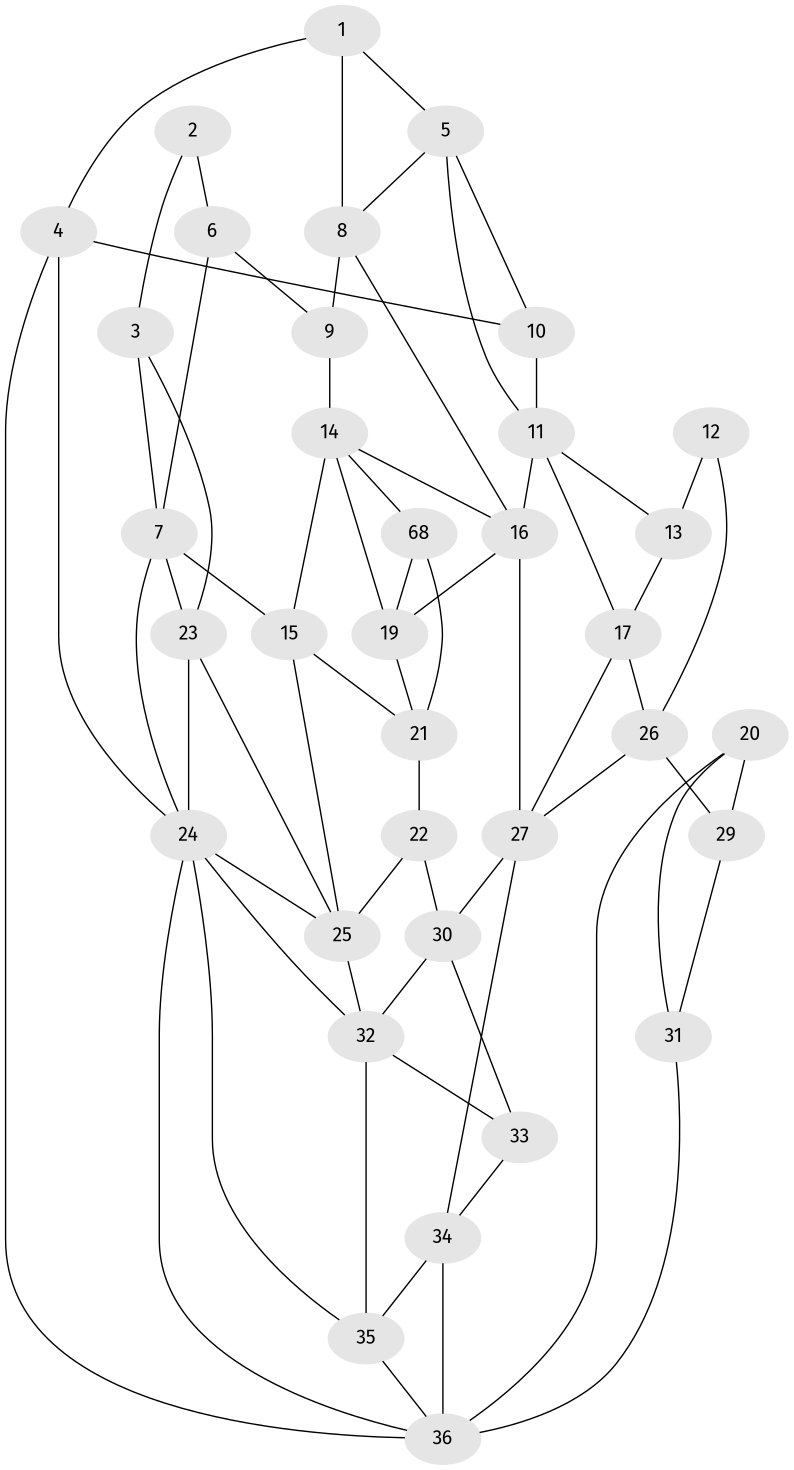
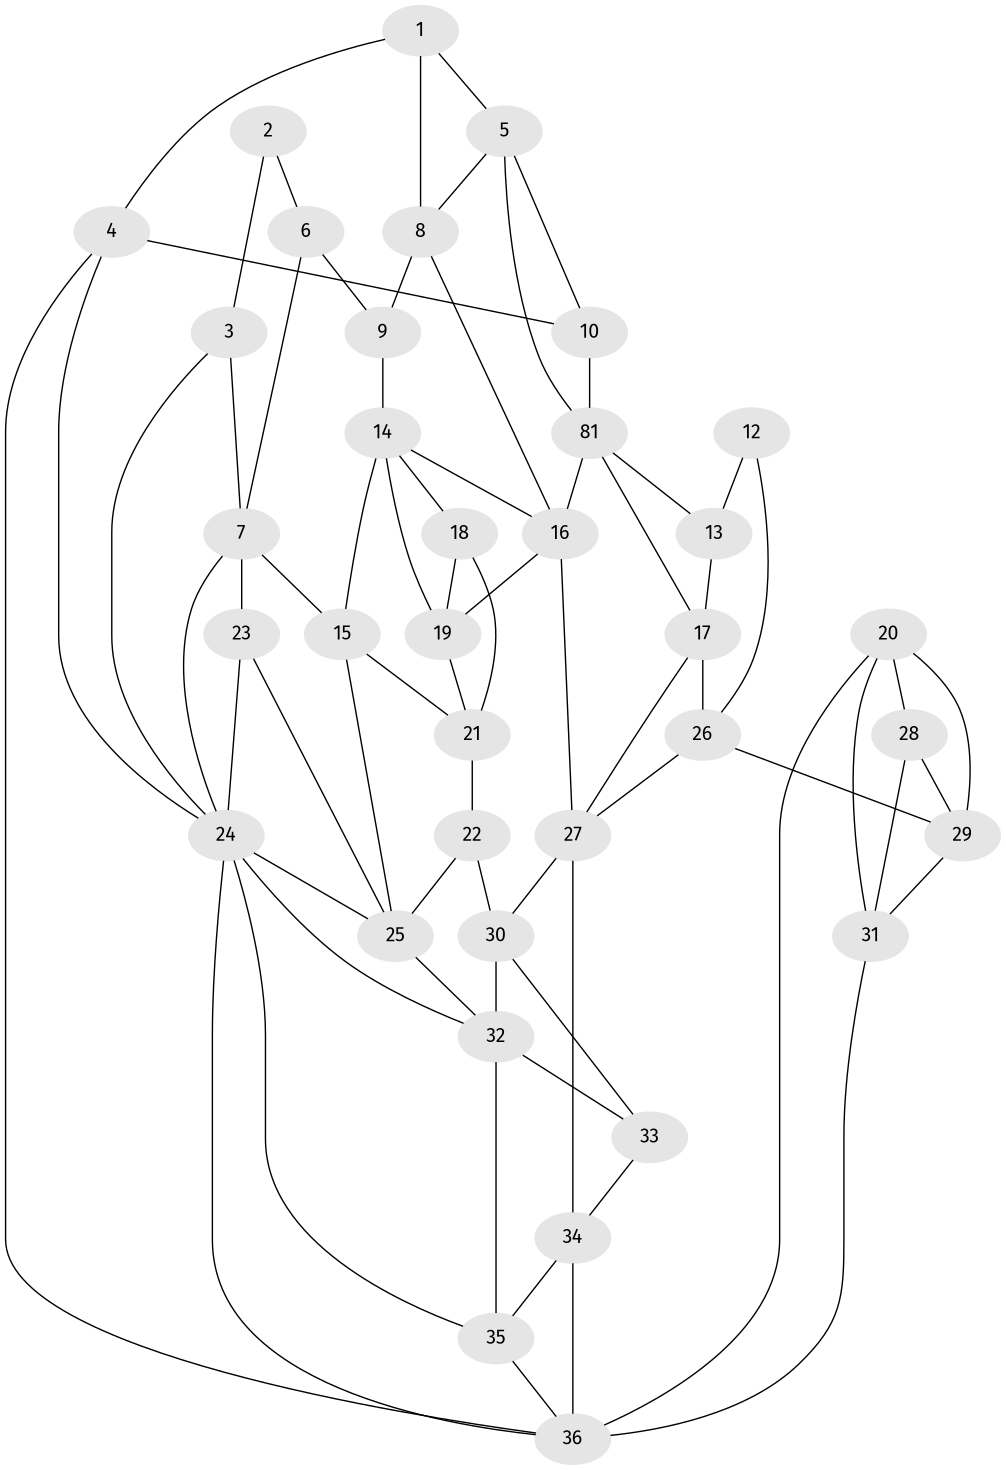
  graph {
    fontname="Fira Sans"
    node [color=gray90 fontname="Fira Sans" style=filled]
    edge [fontname="Fira Sans" weight=1.0]
    1
    4
    5
    8
    24
    10
    36
-   11
+   11 [label=81]
    9
    16
    2
    3
    6
    7
    15
    23
    25
    32
    35
    20
+   28
    29
    31
    13
    17
    14
    21
    19
    27
-   18 [label=68]
+   18
    12
    26
    22
    30
    34
    33
    1 -- 4
    1 -- 5
    1 -- 8 [weight=2.0]
    4 -- 24
    4 -- 10
    4 -- 36
    5 -- 8
    5 -- 10
    5 -- 11
    8 -- 9 [weight=2.0]
    8 -- 16
    24 -- 36
    24 -- 25
    24 -- 32
    24 -- 35
    10 -- 11
    11 -- 16
    11 -- 13
    11 -- 17
    9 -- 14
    16 -- 19
    16 -- 27 [weight=2.0]
    2 -- 3 [weight=2.0]
    2 -- 6 [weight=2.0]
-   3 -- 23
+   3 -- 24
    3 -- 7
    6 -- 9 [weight=2.0]
    6 -- 7
    7 -- 24
    7 -- 15
    7 -- 23 [weight=2.0]
    15 -- 25
    15 -- 21
    23 -- 24
    23 -- 25
    25 -- 32
    32 -- 35
    32 -- 33
    35 -- 36
    20 -- 36
+   20 -- 28
    20 -- 29
    20 -- 31
+   28 -- 29
+   28 -- 31 [weight=2.0]
    29 -- 31
    31 -- 36 [weight=2.0]
    13 -- 17
    17 -- 27
    17 -- 26
    14 -- 16
    14 -- 15
    14 -- 19
    14 -- 18
    21 -- 22
    19 -- 21
    27 -- 30
    27 -- 34
    18 -- 21 [weight=2.0]
    18 -- 19
    12 -- 13
    12 -- 26
    26 -- 29 [weight=3.0]
    26 -- 27
    22 -- 25
    22 -- 30
    30 -- 32
    30 -- 33 [weight=2.0]
    34 -- 36
    34 -- 35
    33 -- 34
  }
